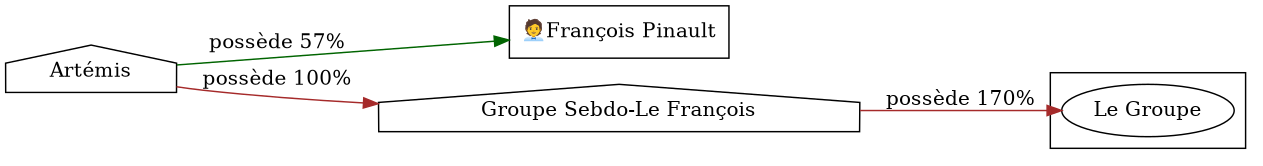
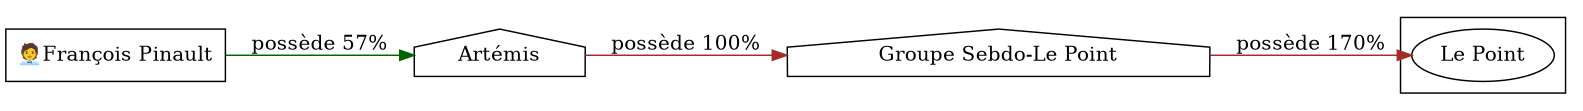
  digraph {
    rankdir=LR
    node [shape=house]
    edge [color=brown]
-   n1 [label="Le Groupe" shape=""]
+   n1 [label="Le Point" shape=""]
    n2 [label="🧑‍💼François Pinault" shape=box]
    n3 [label="Artémis"]
-   n4 [label="Groupe Sebdo-Le François"]
+   n4 [label="Groupe Sebdo-Le Point"]
    subgraph cluster_1 {
      n1
    }
    subgraph sub_2 {
      n2
    }
-   n3 -> n2 [color=darkgreen label="possède 57%"]
+   n2 -> n3 [color=darkgreen label="possède 57%"]
    n3 -> n4 [label="possède 100%"]
    n4 -> n1 [label="possède 170%"]
  }
